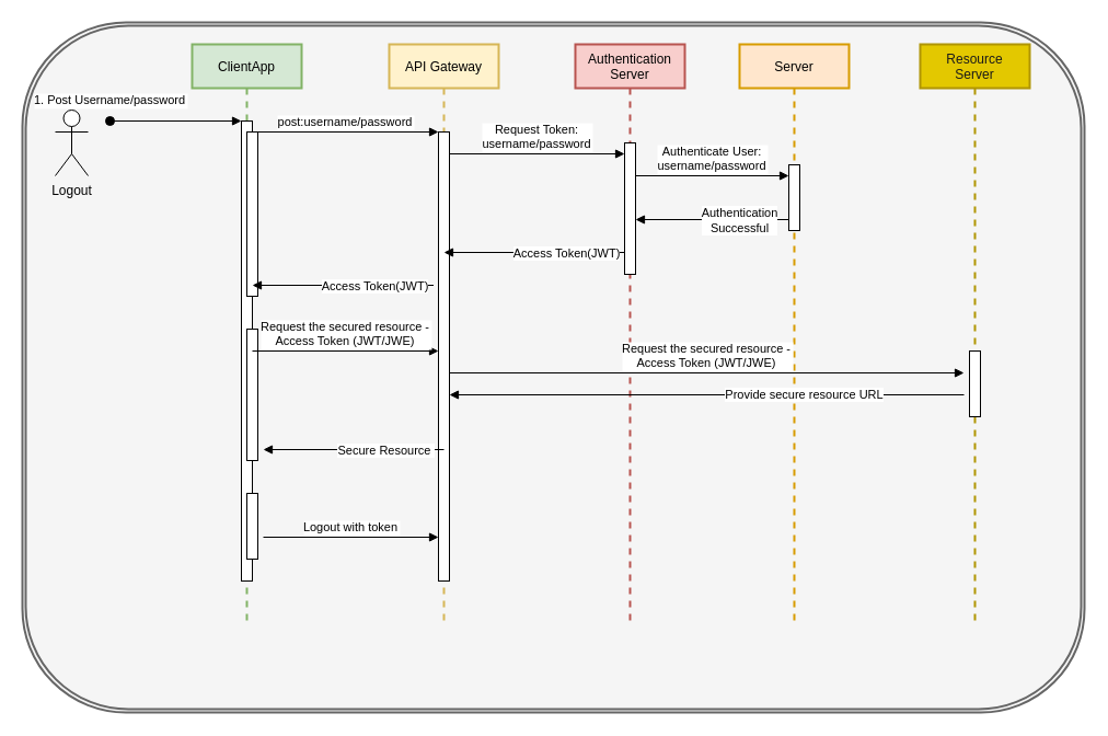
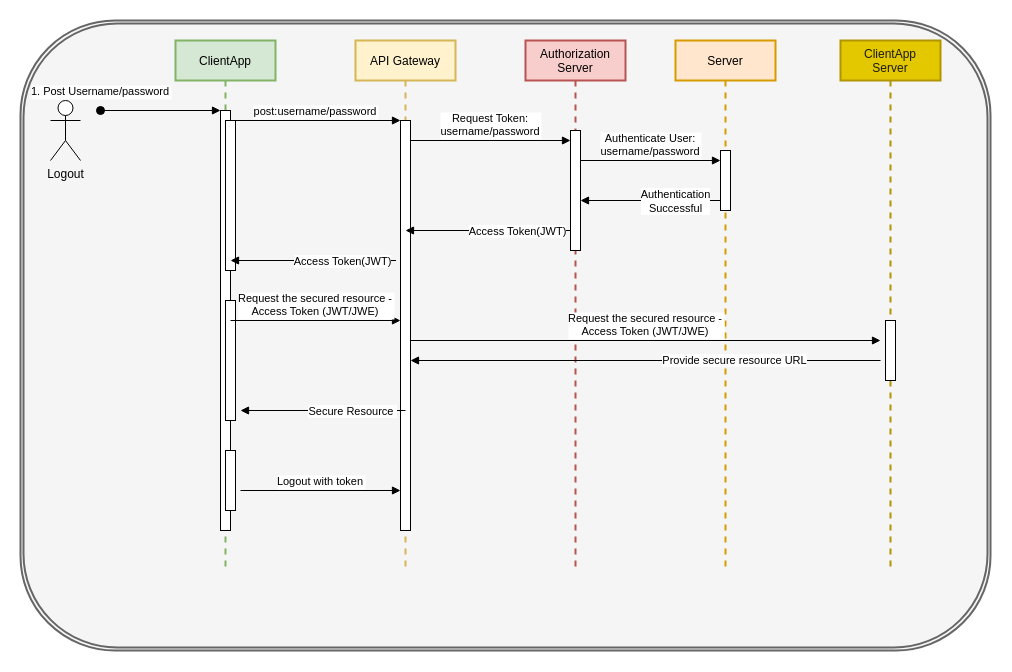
  <mxCell id="0" />
  <mxCell id="1" parent="0" />
  <mxCell id="2" value="" style="shape=ext;double=1;rounded=1;whiteSpace=wrap;html=1;strokeWidth=2;fillColor=#f5f5f5;strokeColor=#666666;fontColor=#333333;" vertex="1" parent="1"><mxGeometry x="20" y="20" width="970" height="630" as="geometry" /></mxCell>
  <mxCell id="3" value="ClientApp" style="shape=umlLifeline;perimeter=lifelinePerimeter;container=1;collapsible=0;recursiveResize=0;rounded=0;shadow=0;strokeWidth=2;fillColor=#d5e8d4;strokeColor=#82b366;" parent="1" vertex="1"><mxGeometry x="175" y="40" width="100" height="530" as="geometry" /></mxCell>
  <mxCell id="4" value="" style="points=[];perimeter=orthogonalPerimeter;rounded=0;shadow=0;strokeWidth=1;" parent="3" vertex="1"><mxGeometry x="45" y="70" width="10" height="420" as="geometry" /></mxCell>
  <mxCell id="5" value="1. Post Username/password" style="verticalAlign=bottom;startArrow=oval;endArrow=block;startSize=8;shadow=0;strokeWidth=1;" parent="3" target="4" edge="1"><mxGeometry x="-1" y="10" relative="1" as="geometry"><mxPoint x="-75" y="70" as="sourcePoint" /><mxPoint as="offset" /></mxGeometry></mxCell>
  <mxCell id="6" value="" style="points=[];perimeter=orthogonalPerimeter;rounded=0;shadow=0;strokeWidth=1;" parent="3" vertex="1"><mxGeometry x="50" y="80" width="10" height="150" as="geometry" /></mxCell>
  <mxCell id="7" value="" style="points=[];perimeter=orthogonalPerimeter;rounded=0;shadow=0;strokeWidth=1;" vertex="1" parent="3"><mxGeometry x="50" y="260" width="10" height="120" as="geometry" /></mxCell>
  <mxCell id="8" value="" style="points=[];perimeter=orthogonalPerimeter;rounded=0;shadow=0;strokeWidth=1;" vertex="1" parent="3"><mxGeometry x="50" y="410" width="10" height="60" as="geometry" /></mxCell>
  <mxCell id="9" value="API Gateway" style="shape=umlLifeline;perimeter=lifelinePerimeter;container=1;collapsible=0;recursiveResize=0;rounded=0;shadow=0;strokeWidth=2;fillColor=#fff2cc;strokeColor=#d6b656;" parent="1" vertex="1"><mxGeometry x="355" y="40" width="100" height="530" as="geometry" /></mxCell>
  <mxCell id="10" value="" style="points=[];perimeter=orthogonalPerimeter;rounded=0;shadow=0;strokeWidth=1;" parent="9" vertex="1"><mxGeometry x="45" y="80" width="10" height="410" as="geometry" /></mxCell>
  <mxCell id="11" value="post:username/password" style="verticalAlign=bottom;endArrow=block;entryX=0;entryY=0;shadow=0;strokeWidth=1;" parent="1" source="4" target="10" edge="1"><mxGeometry relative="1" as="geometry"><mxPoint x="330" y="120" as="sourcePoint" /></mxGeometry></mxCell>
  <mxCell id="12" value="Server" style="shape=umlLifeline;perimeter=lifelinePerimeter;container=1;collapsible=0;recursiveResize=0;rounded=0;shadow=0;strokeWidth=2;fillColor=#ffe6cc;strokeColor=#d79b00;" vertex="1" parent="1"><mxGeometry x="675" y="40" width="100" height="530" as="geometry" /></mxCell>
  <mxCell id="13" value="" style="points=[];perimeter=orthogonalPerimeter;rounded=0;shadow=0;strokeWidth=1;" vertex="1" parent="12"><mxGeometry x="45" y="110" width="10" height="60" as="geometry" /></mxCell>
- <mxCell id="14" value="Authentication&#10;Server" style="shape=umlLifeline;perimeter=lifelinePerimeter;container=1;collapsible=0;recursiveResize=0;rounded=0;shadow=0;strokeWidth=2;fillColor=#f8cecc;strokeColor=#b85450;" vertex="1" parent="1"><mxGeometry x="525" y="40" width="100" height="530" as="geometry" /></mxCell>
+ <mxCell id="14" value="Authorization&#10;Server" style="shape=umlLifeline;perimeter=lifelinePerimeter;container=1;collapsible=0;recursiveResize=0;rounded=0;shadow=0;strokeWidth=2;fillColor=#f8cecc;strokeColor=#b85450;" vertex="1" parent="1"><mxGeometry x="525" y="40" width="100" height="530" as="geometry" /></mxCell>
  <mxCell id="15" value="" style="points=[];perimeter=orthogonalPerimeter;rounded=0;shadow=0;strokeWidth=1;" vertex="1" parent="14"><mxGeometry x="45" y="90" width="10" height="120" as="geometry" /></mxCell>
- <mxCell id="16" value="Resource&#10;Server" style="shape=umlLifeline;perimeter=lifelinePerimeter;container=1;collapsible=0;recursiveResize=0;rounded=0;shadow=0;strokeWidth=2;fillColor=#e3c800;strokeColor=#B09500;fontColor=#1A1A1A;" vertex="1" parent="1"><mxGeometry x="840" y="40" width="100" height="530" as="geometry" /></mxCell>
+ <mxCell id="16" value="ClientApp&#10;Server" style="shape=umlLifeline;perimeter=lifelinePerimeter;container=1;collapsible=0;recursiveResize=0;rounded=0;shadow=0;strokeWidth=2;fillColor=#e3c800;strokeColor=#B09500;fontColor=#1A1A1A;" vertex="1" parent="1"><mxGeometry x="840" y="40" width="100" height="530" as="geometry" /></mxCell>
  <mxCell id="17" value="" style="points=[];perimeter=orthogonalPerimeter;rounded=0;shadow=0;strokeWidth=1;" vertex="1" parent="16"><mxGeometry x="45" y="280" width="10" height="60" as="geometry" /></mxCell>
  <mxCell id="18" value="Request Token:&#10;username/password" style="verticalAlign=bottom;endArrow=block;entryX=0;entryY=0;shadow=0;strokeWidth=1;" edge="1" parent="1"><mxGeometry relative="1" as="geometry"><mxPoint x="410" y="140" as="sourcePoint" /><mxPoint x="570" y="140" as="targetPoint" /></mxGeometry></mxCell>
  <mxCell id="19" value="Authenticate User:&#10;username/password" style="verticalAlign=bottom;endArrow=block;shadow=0;strokeWidth=1;" edge="1" parent="1"><mxGeometry relative="1" as="geometry"><mxPoint x="580" y="160" as="sourcePoint" /><mxPoint x="720" y="160" as="targetPoint" /></mxGeometry></mxCell>
  <mxCell id="20" value="" style="endArrow=none;html=1;startArrow=block;startFill=1;" edge="1" parent="1"><mxGeometry width="50" height="50" relative="1" as="geometry"><mxPoint x="580" y="200" as="sourcePoint" /><mxPoint x="720" y="200" as="targetPoint" /></mxGeometry></mxCell>
  <mxCell id="21" value="Authentication&lt;br&gt;Successful" style="edgeLabel;html=1;align=center;verticalAlign=middle;resizable=0;points=[];" vertex="1" connectable="0" parent="20"><mxGeometry x="0.343" relative="1" as="geometry"><mxPoint as="offset" /></mxGeometry></mxCell>
  <mxCell id="22" value="" style="endArrow=none;html=1;startArrow=block;startFill=1;" edge="1" parent="1" source="9"><mxGeometry width="50" height="50" relative="1" as="geometry"><mxPoint x="430" y="230" as="sourcePoint" /><mxPoint x="570" y="230" as="targetPoint" /></mxGeometry></mxCell>
  <mxCell id="23" value="Access Token(JWT)" style="edgeLabel;html=1;align=center;verticalAlign=middle;resizable=0;points=[];" vertex="1" connectable="0" parent="22"><mxGeometry x="0.343" relative="1" as="geometry"><mxPoint as="offset" /></mxGeometry></mxCell>
  <mxCell id="24" value="" style="endArrow=none;html=1;startArrow=block;startFill=1;" edge="1" parent="1"><mxGeometry width="50" height="50" relative="1" as="geometry"><mxPoint x="230" y="260" as="sourcePoint" /><mxPoint x="395.5" y="260" as="targetPoint" /></mxGeometry></mxCell>
  <mxCell id="25" value="Access Token(JWT)" style="edgeLabel;html=1;align=center;verticalAlign=middle;resizable=0;points=[];" vertex="1" connectable="0" parent="24"><mxGeometry x="0.343" relative="1" as="geometry"><mxPoint as="offset" /></mxGeometry></mxCell>
  <mxCell id="26" value="Logout" style="shape=umlActor;verticalLabelPosition=bottom;verticalAlign=top;html=1;" vertex="1" parent="1"><mxGeometry x="50" y="100" width="30" height="60" as="geometry" /></mxCell>
  <mxCell id="27" value="Request the secured resource - &#10;Access Token (JWT/JWE)" style="verticalAlign=bottom;endArrow=block;shadow=0;strokeWidth=1;" edge="1" parent="1"><mxGeometry relative="1" as="geometry"><mxPoint x="230" y="320" as="sourcePoint" /><mxPoint x="400" y="320" as="targetPoint" /></mxGeometry></mxCell>
  <mxCell id="28" value="" style="endArrow=none;html=1;startArrow=block;startFill=1;" edge="1" parent="1" source="10"><mxGeometry width="50" height="50" relative="1" as="geometry"><mxPoint x="230" y="360" as="sourcePoint" /><mxPoint x="880" y="360" as="targetPoint" /></mxGeometry></mxCell>
  <mxCell id="29" value="Provide secure resource URL" style="edgeLabel;html=1;align=center;verticalAlign=middle;resizable=0;points=[];" vertex="1" connectable="0" parent="28"><mxGeometry x="0.375" y="1" relative="1" as="geometry"><mxPoint as="offset" /></mxGeometry></mxCell>
  <mxCell id="30" value="Request the secured resource - &#10;Access Token (JWT/JWE)" style="verticalAlign=bottom;endArrow=block;shadow=0;strokeWidth=1;" edge="1" parent="1"><mxGeometry relative="1" as="geometry"><mxPoint x="410" y="340" as="sourcePoint" /><mxPoint x="880" y="340" as="targetPoint" /></mxGeometry></mxCell>
  <mxCell id="31" value="" style="endArrow=none;html=1;startArrow=block;startFill=1;" edge="1" parent="1"><mxGeometry width="50" height="50" relative="1" as="geometry"><mxPoint x="240" y="410" as="sourcePoint" /><mxPoint x="405" y="410" as="targetPoint" /></mxGeometry></mxCell>
  <mxCell id="32" value="Secure Resource&amp;nbsp;" style="edgeLabel;html=1;align=center;verticalAlign=middle;resizable=0;points=[];" vertex="1" connectable="0" parent="31"><mxGeometry x="0.343" relative="1" as="geometry"><mxPoint as="offset" /></mxGeometry></mxCell>
  <mxCell id="33" value="Logout with token" style="verticalAlign=bottom;endArrow=block;shadow=0;strokeWidth=1;" edge="1" parent="1"><mxGeometry relative="1" as="geometry"><mxPoint x="240" y="490" as="sourcePoint" /><mxPoint x="400" y="490" as="targetPoint" /></mxGeometry></mxCell>
